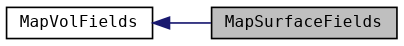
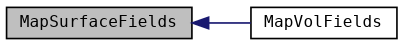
  digraph {
    rankdir=LR
    fontname="DejaVu Sans Mono"
    node [color=black fontname="DejaVu Sans Mono" fontsize=10 shape=record]
    n1 [fillcolor=grey75 fontcolor=black height=0.2 label=MapSurfaceFields style=filled width=0.4]
    n2 [height=0.2 label=MapVolFields width=0.4]
-   n2 -> n1 [color=midnightblue dir=back fontname="DejaVu Sans Mono" fontsize=10 labelfontname=Helvetica labelfontsize=10 style=solid]
+   n1 -> n2 [color=midnightblue dir=back fontname="DejaVu Sans Mono" fontsize=10 labelfontname=Helvetica labelfontsize=10 style=solid]
  }
